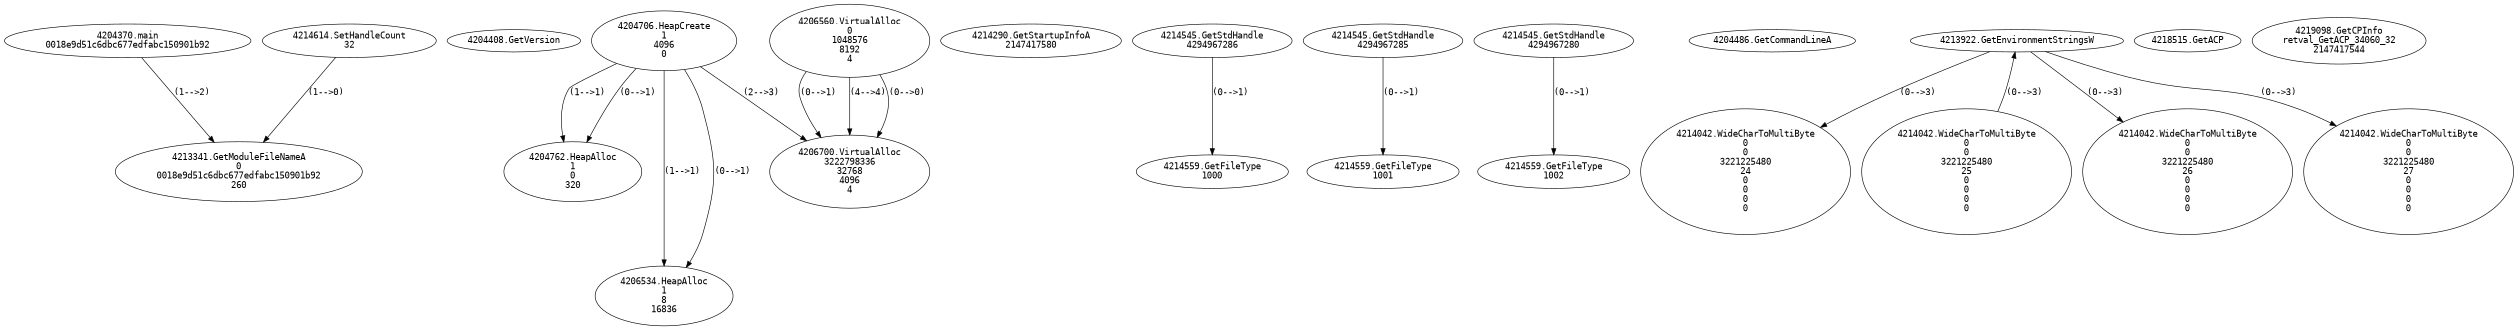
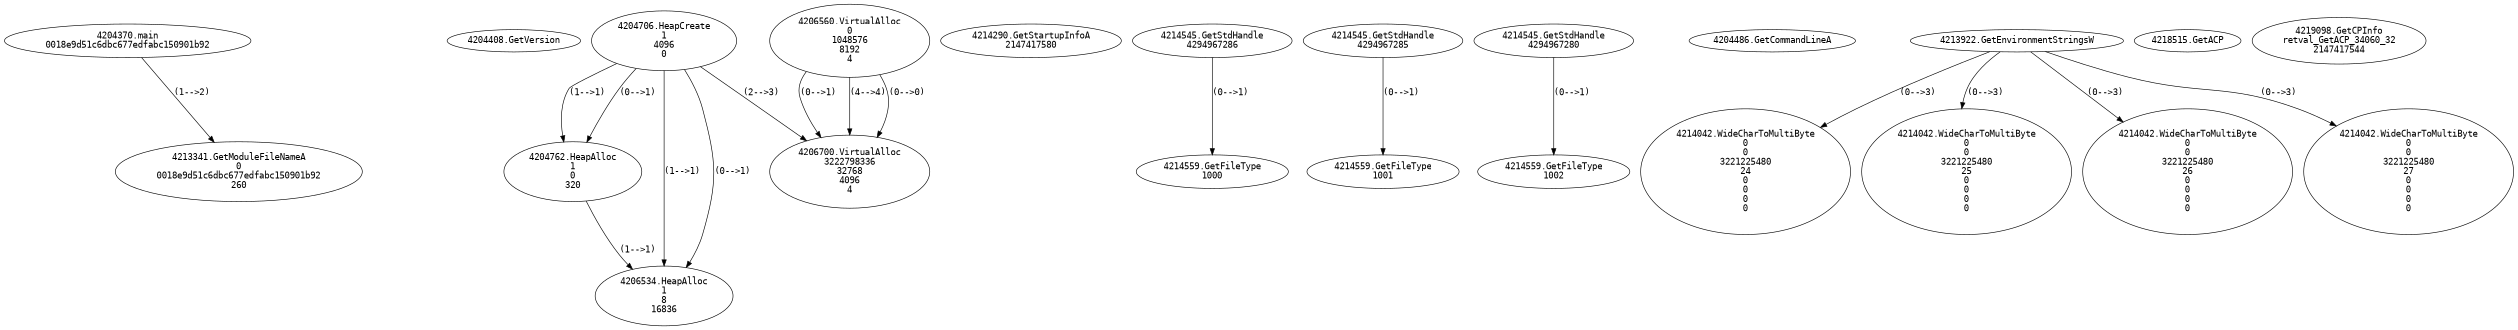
  digraph {
    fontname="DejaVu Sans Mono"
    node [fontname="DejaVu Sans Mono"]
    edge [fontname="DejaVu Sans Mono"]
    n1 [label="4204370.main\n0018e9d51c6dbc677edfabc150901b92"]
    n2 [label="4213341.GetModuleFileNameA\n0\n0018e9d51c6dbc677edfabc150901b92\n260"]
    n3 [label="4204408.GetVersion\n"]
    n4 [label="4204706.HeapCreate\n1\n4096\n0"]
    n5 [label="4204762.HeapAlloc\n1\n0\n320"]
    n6 [label="4206534.HeapAlloc\n1\n8\n16836"]
    n7 [label="4206700.VirtualAlloc\n3222798336\n32768\n4096\n4"]
    n8 [label="4206560.VirtualAlloc\n0\n1048576\n8192\n4"]
    n9 [label="4214290.GetStartupInfoA\n2147417580"]
    n10 [label="4214545.GetStdHandle\n4294967286"]
    n11 [label="4214559.GetFileType\n1000"]
    n12 [label="4214545.GetStdHandle\n4294967285"]
    n13 [label="4214559.GetFileType\n1001"]
    n14 [label="4214545.GetStdHandle\n4294967280"]
    n15 [label="4214559.GetFileType\n1002"]
-   n16 [label="4214614.SetHandleCount\n32"]
    n17 [label="4204486.GetCommandLineA\n"]
    n18 [label="4213922.GetEnvironmentStringsW\n"]
    n19 [label="4214042.WideCharToMultiByte\n0\n0\n3221225480\n24\n0\n0\n0\n0"]
    n20 [label="4214042.WideCharToMultiByte\n0\n0\n3221225480\n25\n0\n0\n0\n0"]
    n21 [label="4214042.WideCharToMultiByte\n0\n0\n3221225480\n26\n0\n0\n0\n0"]
    n22 [label="4214042.WideCharToMultiByte\n0\n0\n3221225480\n27\n0\n0\n0\n0"]
    n23 [label="4218515.GetACP\n"]
    n24 [label="4219098.GetCPInfo\nretval_GetACP_34060_32\n2147417544"]
    n1 -> n2 [label="(1-->2)"]
    n4 -> n5 [label="(1-->1)"]
    n4 -> n5 [label="(0-->1)"]
    n4 -> n6 [label="(1-->1)"]
    n4 -> n6 [label="(0-->1)"]
    n4 -> n7 [label="(2-->3)"]
+   n5 -> n6 [label="(1-->1)"]
    n8 -> n7 [label="(0-->1)"]
    n8 -> n7 [label="(4-->4)"]
    n8 -> n7 [label="(0-->0)"]
    n10 -> n11 [label="(0-->1)"]
    n12 -> n13 [label="(0-->1)"]
    n14 -> n15 [label="(0-->1)"]
-   n16 -> n2 [label="(1-->0)"]
    n18 -> n19 [label="(0-->3)"]
-   n20 -> n18 [label="(0-->3)"]
+   n18 -> n20 [label="(0-->3)"]
    n18 -> n21 [label="(0-->3)"]
    n18 -> n22 [label="(0-->3)"]
  }
